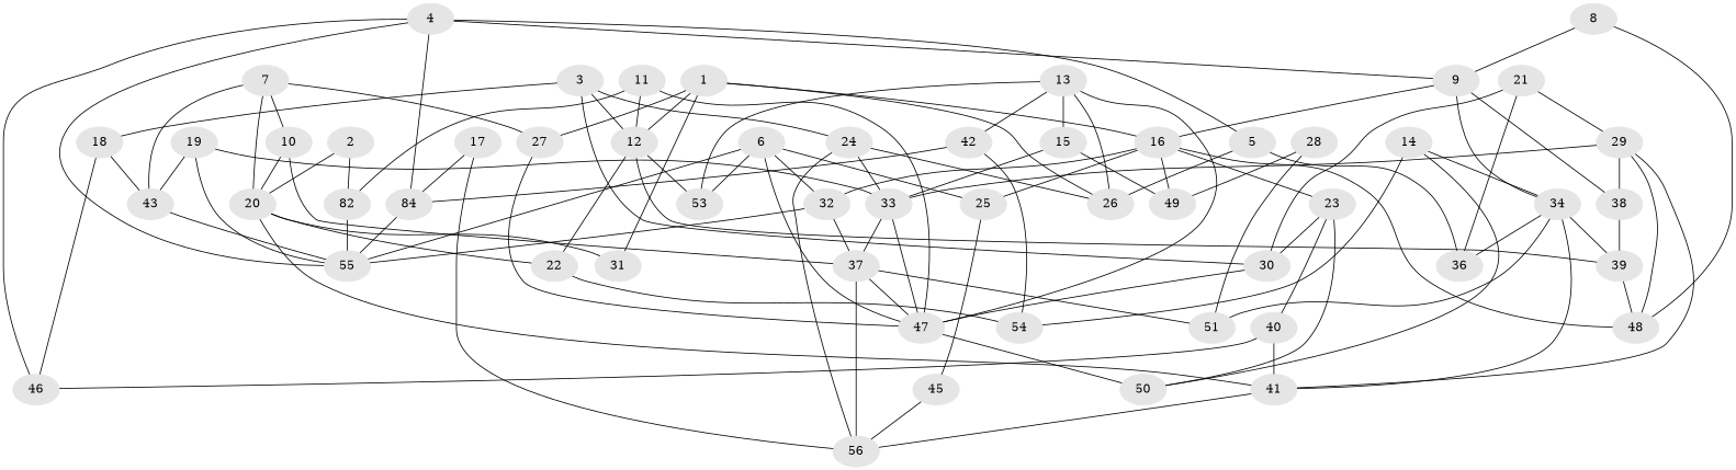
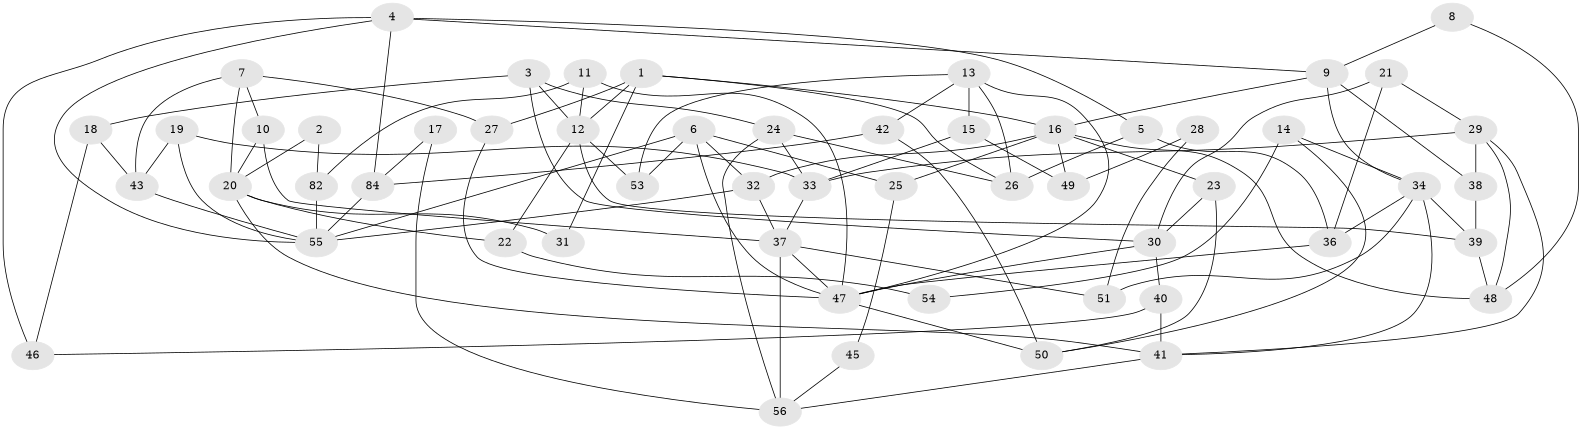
  graph {
    node [color=gray90 style=filled]
    1
    12
    16
    26
    27
    31
    53
    22
    39
    25
    32
    48
    49
    23
    47
    2
    20
    n18 [label=82]
    41
    55
    3
    18
    24
    30
    46
    43
    33
    56
    40
    4
    5
    9
    n33 [label=84]
    36
    34
    38
    45
    6
    37
    50
    7
    10
    8
    51
    11
    54
    13
    15
    42
    14
    17
    19
    21
    29
    28
    1 -- 12
    1 -- 16
    1 -- 26
    1 -- 27
    1 -- 31
    12 -- 53
    12 -- 22
    12 -- 39
    16 -- 25
    16 -- 32
    16 -- 48
    16 -- 49
    16 -- 23
    27 -- 47
    22 -- 54
    39 -- 48
    25 -- 45
    32 -- 55
    32 -- 37
    23 -- 30
    23 -- 50
    47 -- 50
    2 -- 20
    2 -- n18
    20 -- 31
    20 -- 22
    20 -- 41
    n18 -- 55
    41 -- 56
    3 -- 12
    3 -- 18
    3 -- 24
    3 -- 30
    18 -- 46
    18 -- 43
    24 -- 26
    24 -- 33
    24 -- 56
    30 -- 47
-   23 -- 40
+   30 -- 40
    43 -- 55
    33 -- 37
    40 -- 41
    40 -- 46
    4 -- 55
    4 -- 46
    4 -- 5
    4 -- 9
    4 -- n33
    5 -- 26
    5 -- 36
    9 -- 16
    9 -- 34
    9 -- 38
    n33 -- 55
-   33 -- 47
+   36 -- 47
    34 -- 39
    34 -- 41
    34 -- 36
    34 -- 51
    38 -- 39
    45 -- 56
    6 -- 53
    6 -- 25
    6 -- 32
    6 -- 47
    6 -- 55
    37 -- 47
    37 -- 56
    37 -- 51
    7 -- 27
    7 -- 20
    7 -- 43
    7 -- 10
    10 -- 20
    10 -- 37
    8 -- 48
    8 -- 9
    11 -- 12
    11 -- 47
    11 -- n18
    13 -- 26
    13 -- 53
    13 -- 47
    13 -- 15
    13 -- 42
    15 -- 49
    15 -- 33
    42 -- n33
-   42 -- 54
+   42 -- 50
    14 -- 34
    14 -- 50
    14 -- 54
    17 -- 56
    17 -- n33
    19 -- 55
    19 -- 43
    19 -- 33
    21 -- 30
    21 -- 36
    21 -- 29
    29 -- 48
    29 -- 41
    29 -- 33
    29 -- 38
    28 -- 49
    28 -- 51
  }
